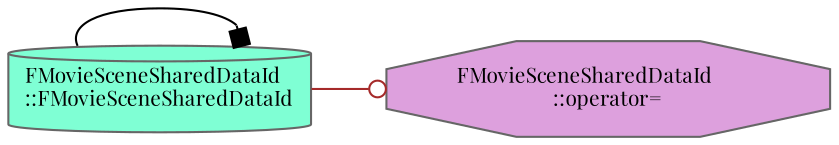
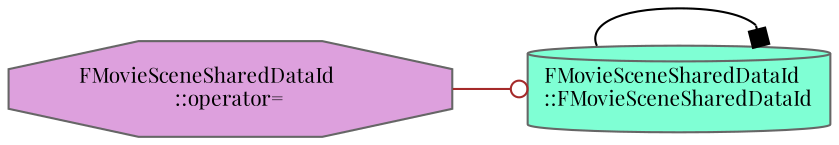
  digraph {
    rankdir=LR
    fontname="Playfair Display"
    node [fontname="Playfair Display" fontsize=10 style=filled]
    edge [fontname="Playfair Display" fontsize=10 labelfontname=Helvetica labelfontsize=10 style=solid]
    n1 [color=gray40 fillcolor=plum fontcolor=black height=0.2 label="FMovieSceneSharedDataId\l::operator=" shape=octagon width=0.4]
    n2 [color=grey40 fillcolor=aquamarine height=0.2 label="FMovieSceneSharedDataId\l::FMovieSceneSharedDataId" shape=cylinder width=0.4]
-   n2 -> n1 [color=brown arrowhead=odot]
+   n1 -> n2 [color=brown arrowhead=odot]
    n2 -> n2 [color=black arrowhead=box]
  }
